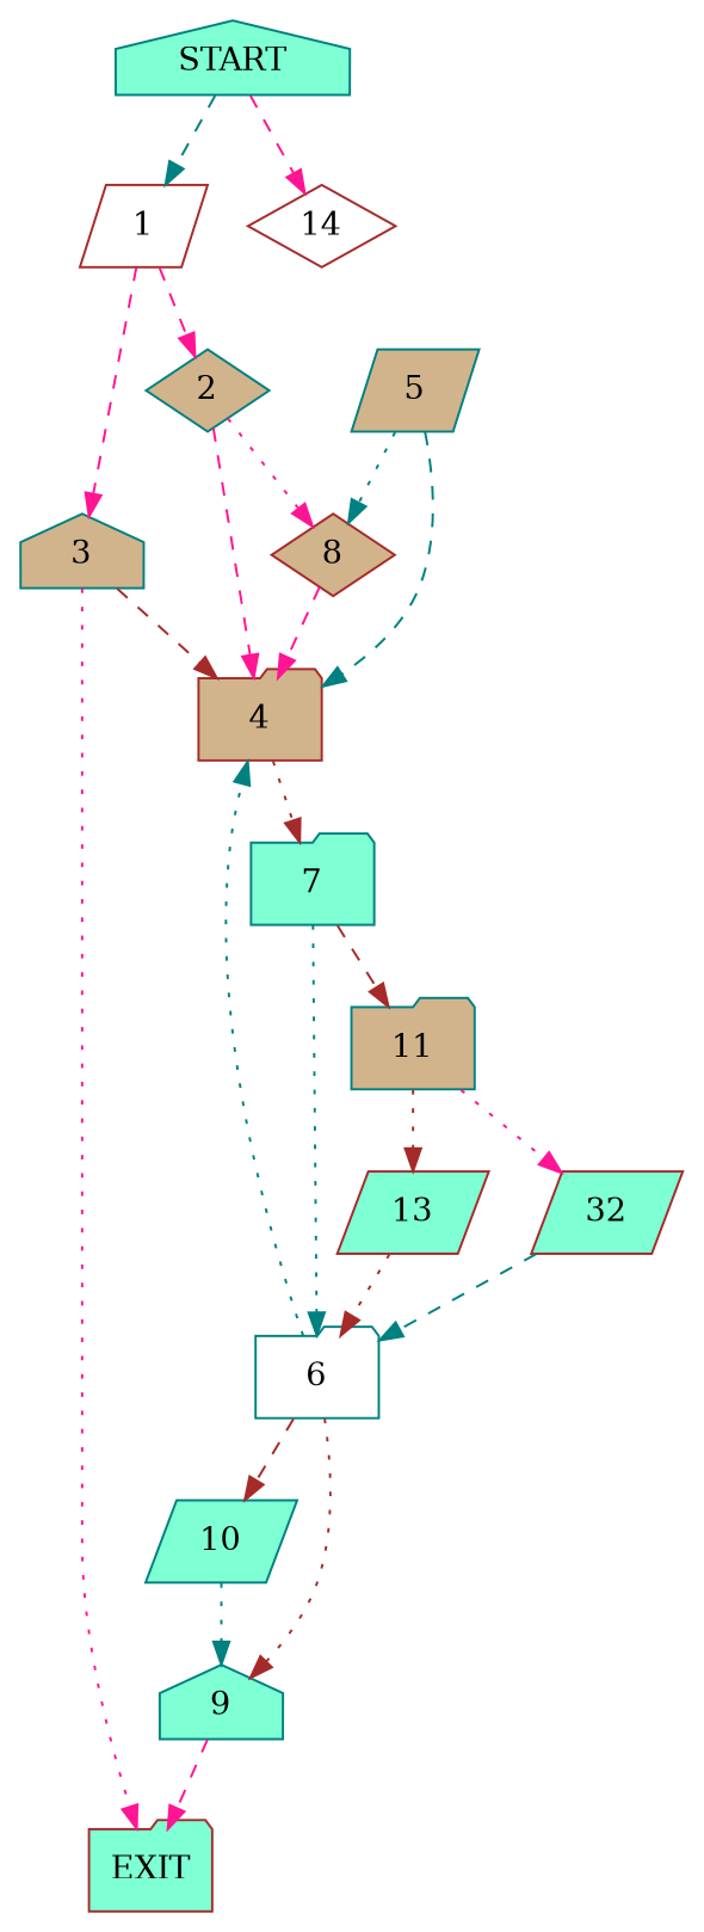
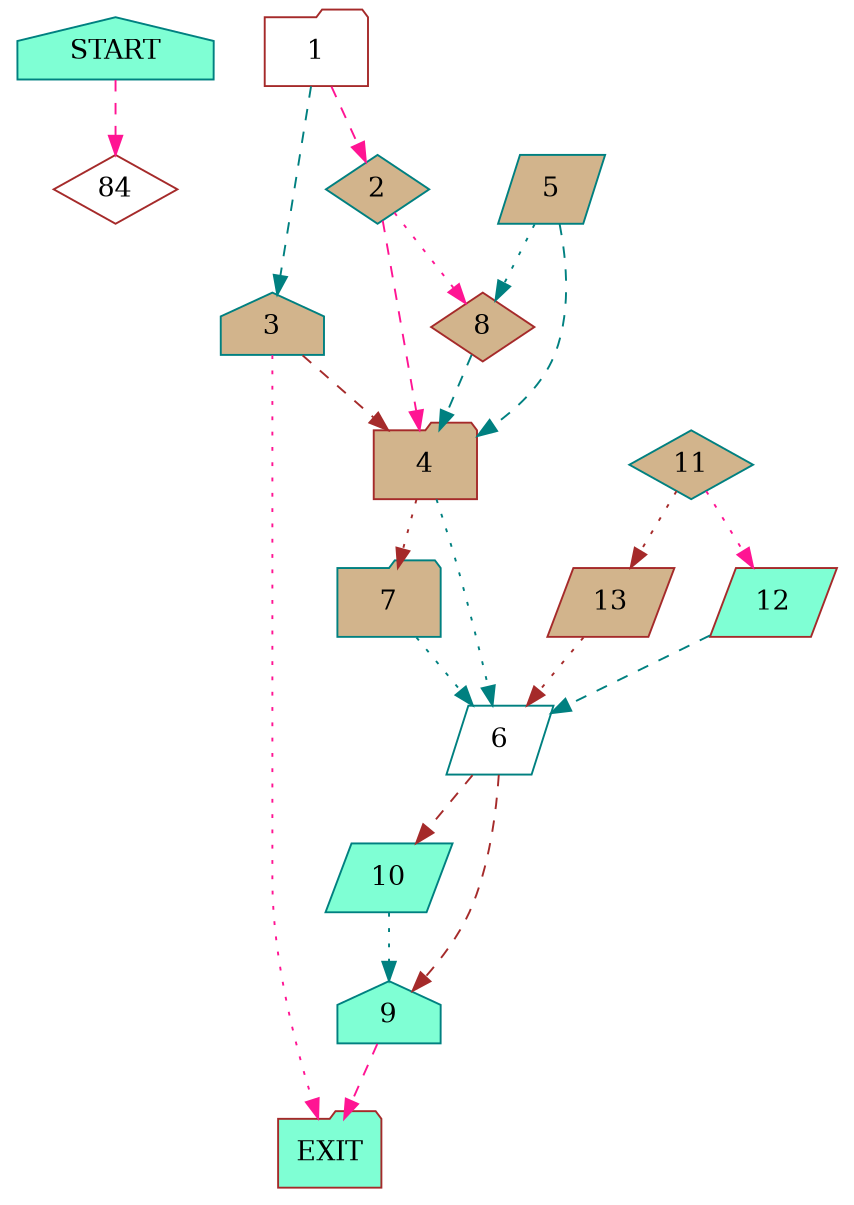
  digraph {
    node [color=teal fillcolor=tan shape=folder style=filled]
    edge [color=teal style=dashed]
    n1 [fillcolor=aquamarine label=START shape=house]
-   1 [color=brown fillcolor=white shape=parallelogram]
-   14 [color=brown fillcolor=white shape=diamond]
+   1 [color=brown fillcolor=white]
+   14 [color=brown fillcolor=white shape=diamond label=84]
    2 [shape=diamond]
    3 [shape=house]
    n6 [color=brown fillcolor=aquamarine label=EXIT]
    4 [color=brown]
    8 [color=brown shape=diamond]
-   6 [fillcolor=white]
-   7 [fillcolor=aquamarine]
+   6 [fillcolor=white shape=parallelogram]
+   7
    5 [shape=parallelogram]
    9 [fillcolor=aquamarine shape=house]
    10 [fillcolor=aquamarine shape=parallelogram]
-   11
-   12 [color=brown fillcolor=aquamarine shape=parallelogram label=32]
-   13 [color=brown fillcolor=aquamarine shape=parallelogram]
-   n1 -> 1
+   11 [shape=diamond]
+   12 [color=brown fillcolor=aquamarine shape=parallelogram]
+   13 [color=brown shape=parallelogram]
    n1 -> 14 [color=deeppink]
    1 -> 2 [color=deeppink]
-   1 -> 3 [color=deeppink]
+   1 -> 3
    2 -> 4 [color=deeppink]
    2 -> 8 [color=deeppink style=dotted]
    3 -> n6 [color=deeppink style=dotted]
    3 -> 4 [color=brown]
-   6 -> 4 [style=dotted]
+   4 -> 6 [style=dotted]
    4 -> 7 [color=brown style=dotted]
-   8 -> 4 [color=deeppink]
-   6 -> 9 [color=brown style=dotted]
+   8 -> 4
+   6 -> 9 [color=brown]
    6 -> 10 [color=brown]
    7 -> 6 [style=dotted]
-   7 -> 11 [color=brown]
    5 -> 4
    5 -> 8 [style=dotted]
    9 -> n6 [color=deeppink]
    10 -> 9 [style=dotted]
    11 -> 12 [color=deeppink style=dotted]
    11 -> 13 [color=brown style=dotted]
    12 -> 6
    13 -> 6 [color=brown style=dotted]
  }
